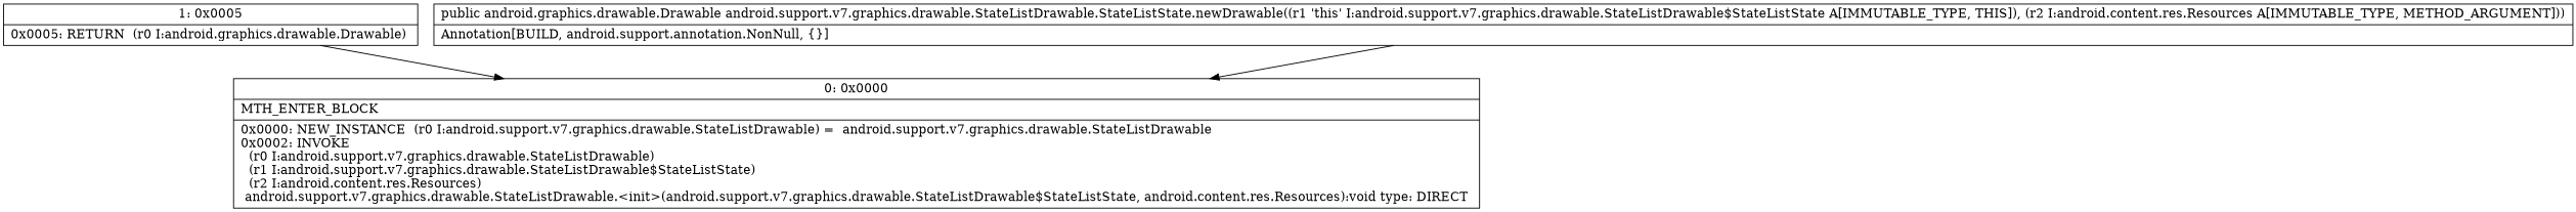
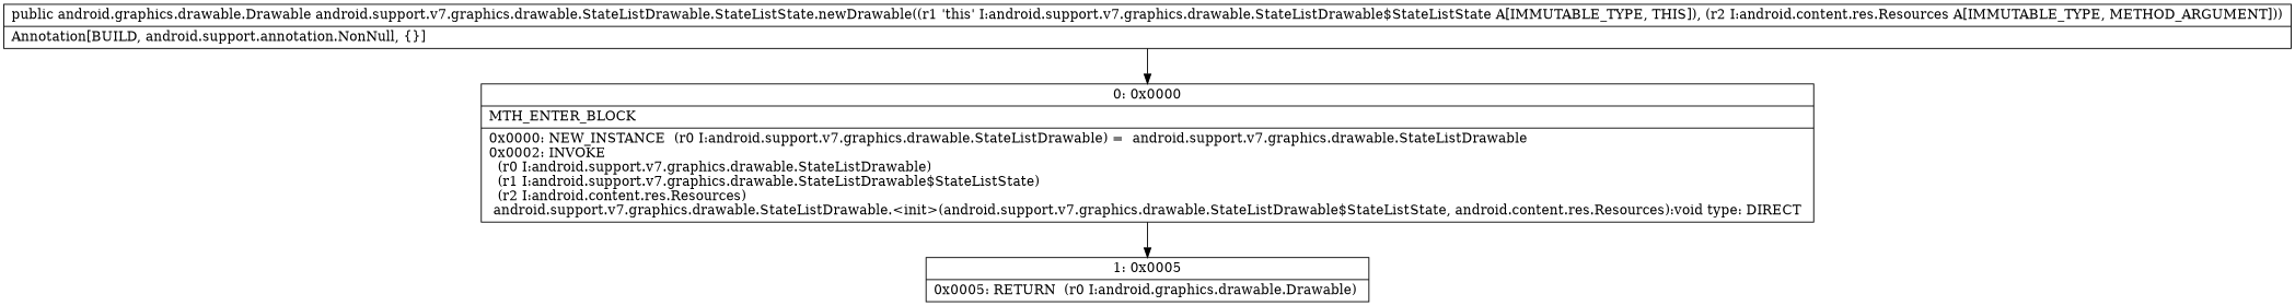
  digraph {
    node [shape=record]
    n1 [label="{0\:\ 0x0000|MTH_ENTER_BLOCK\l|0x0000: NEW_INSTANCE  (r0 I:android.support.v7.graphics.drawable.StateListDrawable) =  android.support.v7.graphics.drawable.StateListDrawable \l0x0002: INVOKE  \l  (r0 I:android.support.v7.graphics.drawable.StateListDrawable)\l  (r1 I:android.support.v7.graphics.drawable.StateListDrawable$StateListState)\l  (r2 I:android.content.res.Resources)\l android.support.v7.graphics.drawable.StateListDrawable.\<init\>(android.support.v7.graphics.drawable.StateListDrawable$StateListState, android.content.res.Resources):void type: DIRECT \l}"]
    n2 [label="{1\:\ 0x0005|0x0005: RETURN  (r0 I:android.graphics.drawable.Drawable) \l}"]
    n3 [label="{public android.graphics.drawable.Drawable android.support.v7.graphics.drawable.StateListDrawable.StateListState.newDrawable((r1 'this' I:android.support.v7.graphics.drawable.StateListDrawable$StateListState A[IMMUTABLE_TYPE, THIS]), (r2 I:android.content.res.Resources A[IMMUTABLE_TYPE, METHOD_ARGUMENT]))  | Annotation[BUILD, android.support.annotation.NonNull, \{\}]\l}"]
-   n2 -> n1
+   n1 -> n2
    n3 -> n1
  }
